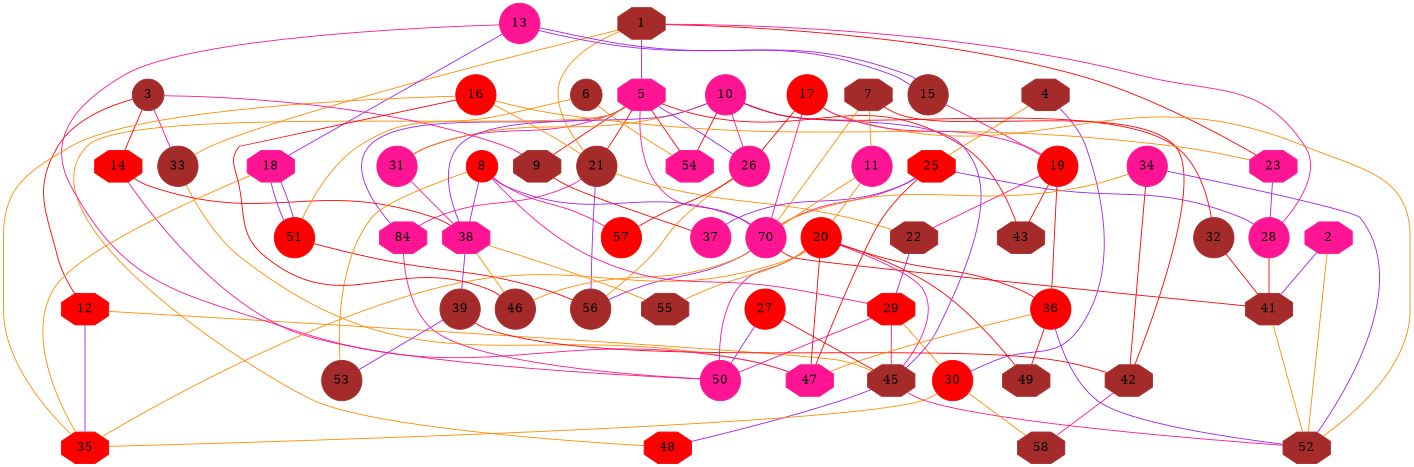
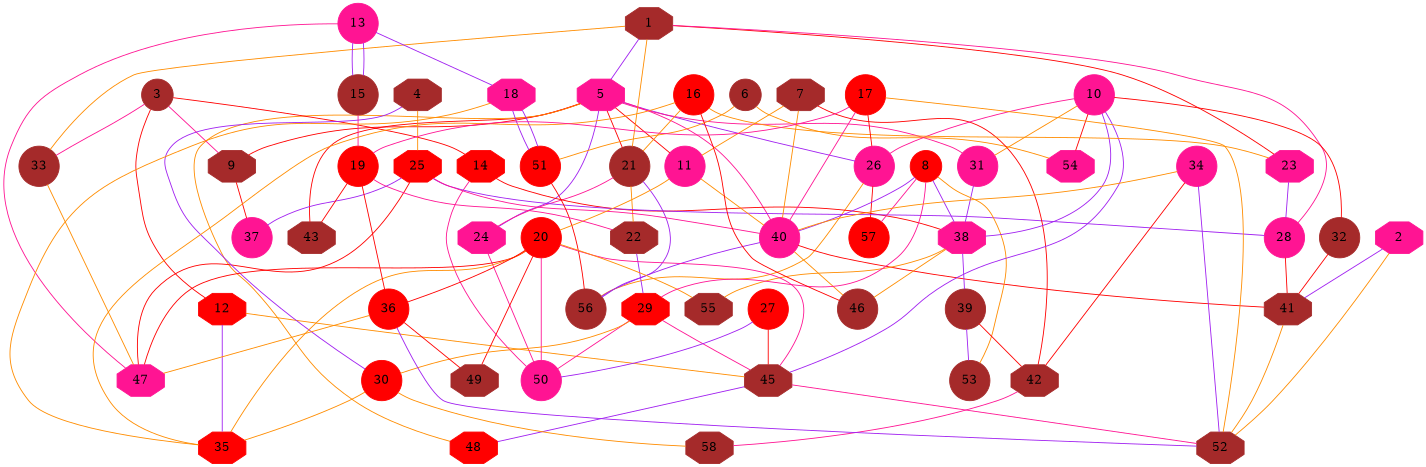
  graph {
    node [color=brown shape=circle style=filled]
    edge [color=darkorange]
    5 [color=deeppink shape=octagon]
    1 [shape=octagon]
    21
    23 [color=deeppink shape=octagon]
    28 [color=deeppink]
    33
    9 [shape=octagon]
-   24 [color=deeppink shape=octagon label=84]
+   24 [color=deeppink shape=octagon]
    26 [color=deeppink]
    31 [color=deeppink]
-   40 [color=deeppink label=70]
+   40 [color=deeppink]
    43 [shape=octagon]
    48 [color=red shape=octagon]
    54 [color=deeppink shape=octagon]
    22 [shape=octagon]
    56
    41 [shape=octagon]
    47 [color=deeppink shape=octagon]
    2 [color=deeppink shape=octagon]
    52 [shape=octagon]
    3
    12 [color=red shape=octagon]
    14 [color=red shape=octagon]
    37 [color=deeppink]
    45 [shape=octagon]
    35 [color=red shape=octagon]
    38 [color=deeppink shape=octagon]
    50 [color=deeppink]
    25 [color=red shape=octagon]
    4 [shape=octagon]
    30 [color=red]
    58 [shape=octagon]
    57 [color=red]
    46
    6
    51 [color=red]
    7 [shape=octagon]
    11 [color=deeppink]
    42 [shape=octagon]
    20 [color=red]
    8 [color=red]
    29 [color=red shape=octagon]
    53
    55 [shape=octagon]
    39
    10 [color=deeppink]
    32
    36 [color=red]
    49 [shape=octagon]
    13 [color=deeppink]
    15
    18 [color=deeppink shape=octagon]
    19 [color=red]
    16 [color=red]
    17 [color=red]
    27 [color=red]
    34 [color=deeppink]
    5 -- 21 [color=red]
    5 -- 9 [color=red]
    5 -- 24 [color=purple]
    5 -- 26 [color=purple]
    5 -- 31 [color=deeppink]
    5 -- 40 [color=deeppink]
    5 -- 43 [color=red]
    5 -- 48
-   5 -- 54 [color=red]
+   5 -- 11 [color=red]
    1 -- 5 [color=purple]
    1 -- 21
    1 -- 23 [color=red]
    1 -- 28 [color=deeppink]
    1 -- 33
    21 -- 24 [color=deeppink]
    21 -- 22
    21 -- 56 [color=purple]
    23 -- 28 [color=purple]
    28 -- 41 [color=red]
    33 -- 47
    9 -- 37 [color=red]
    24 -- 50 [color=deeppink]
    26 -- 56
    26 -- 57 [color=red]
-   31 -- 38 [color=deeppink]
+   31 -- 38 [color=purple]
    40 -- 56 [color=purple]
    40 -- 41 [color=red]
    40 -- 46
    22 -- 29 [color=purple]
    41 -- 52
    2 -- 41 [color=purple]
    2 -- 52
    3 -- 33 [color=deeppink]
    3 -- 9 [color=deeppink]
    3 -- 12 [color=red]
    3 -- 14 [color=red]
    12 -- 45
    12 -- 35 [color=purple]
    14 -- 38 [color=red]
    14 -- 50 [color=deeppink]
    45 -- 48 [color=purple]
    45 -- 52 [color=deeppink]
    38 -- 46
    38 -- 55
    38 -- 39 [color=purple]
    25 -- 28 [color=purple]
    25 -- 40 [color=deeppink]
    25 -- 47 [color=red]
    25 -- 37 [color=purple]
    4 -- 25
    4 -- 30 [color=purple]
    30 -- 35
    30 -- 58
    6 -- 54
    6 -- 51
    51 -- 56 [color=red]
    7 -- 40
    7 -- 11
    7 -- 42 [color=red]
    11 -- 40
    11 -- 20
    42 -- 58 [color=deeppink]
    20 -- 47 [color=red]
    20 -- 45 [color=deeppink]
    20 -- 35
    20 -- 50 [color=deeppink]
    20 -- 55
    20 -- 36 [color=red]
    20 -- 49 [color=red]
    8 -- 40 [color=purple]
    8 -- 38 [color=purple]
    8 -- 57 [color=deeppink]
    8 -- 29 [color=deeppink]
    8 -- 53
    29 -- 45 [color=deeppink]
    29 -- 50 [color=deeppink]
    29 -- 30
    39 -- 42 [color=red]
    39 -- 53 [color=purple]
    10 -- 26 [color=deeppink]
    10 -- 31
    10 -- 54 [color=red]
    10 -- 45 [color=purple]
    10 -- 38 [color=purple]
    10 -- 32 [color=red]
    32 -- 41 [color=red]
    36 -- 47
    36 -- 52 [color=purple]
    36 -- 49 [color=red]
    13 -- 47 [color=deeppink]
    13 -- 15 [color=purple]
    13 -- 15 [color=purple]
    13 -- 18 [color=purple]
    15 -- 19 [color=deeppink]
    18 -- 35
    18 -- 51 [color=purple]
    18 -- 51 [color=purple]
    19 -- 43 [color=red]
    19 -- 22 [color=deeppink]
    19 -- 36 [color=red]
    16 -- 21
    16 -- 23
    16 -- 35
    16 -- 46 [color=red]
    17 -- 26 [color=red]
    17 -- 40 [color=deeppink]
    17 -- 52
    17 -- 19 [color=deeppink]
    27 -- 45 [color=red]
    27 -- 50 [color=purple]
    34 -- 40
    34 -- 52 [color=purple]
    34 -- 42 [color=red]
  }
